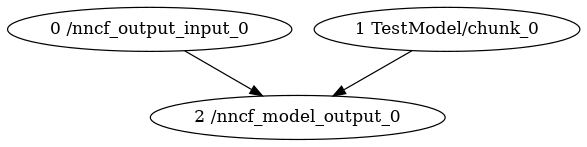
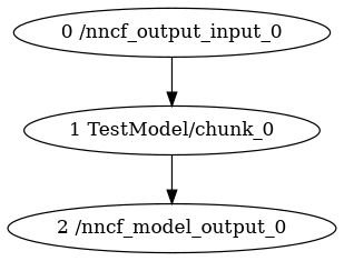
  strict digraph {
    n1 [label="0 /nncf_output_input_0" type=nncf_model_input]
    "1 TestModel/chunk_0" [type=chunk]
    "2 /nncf_model_output_0" [type=nncf_model_output]
-   n1 -> "2 /nncf_model_output_0"
+   n1 -> "1 TestModel/chunk_0"
    "1 TestModel/chunk_0" -> "2 /nncf_model_output_0"
  }
